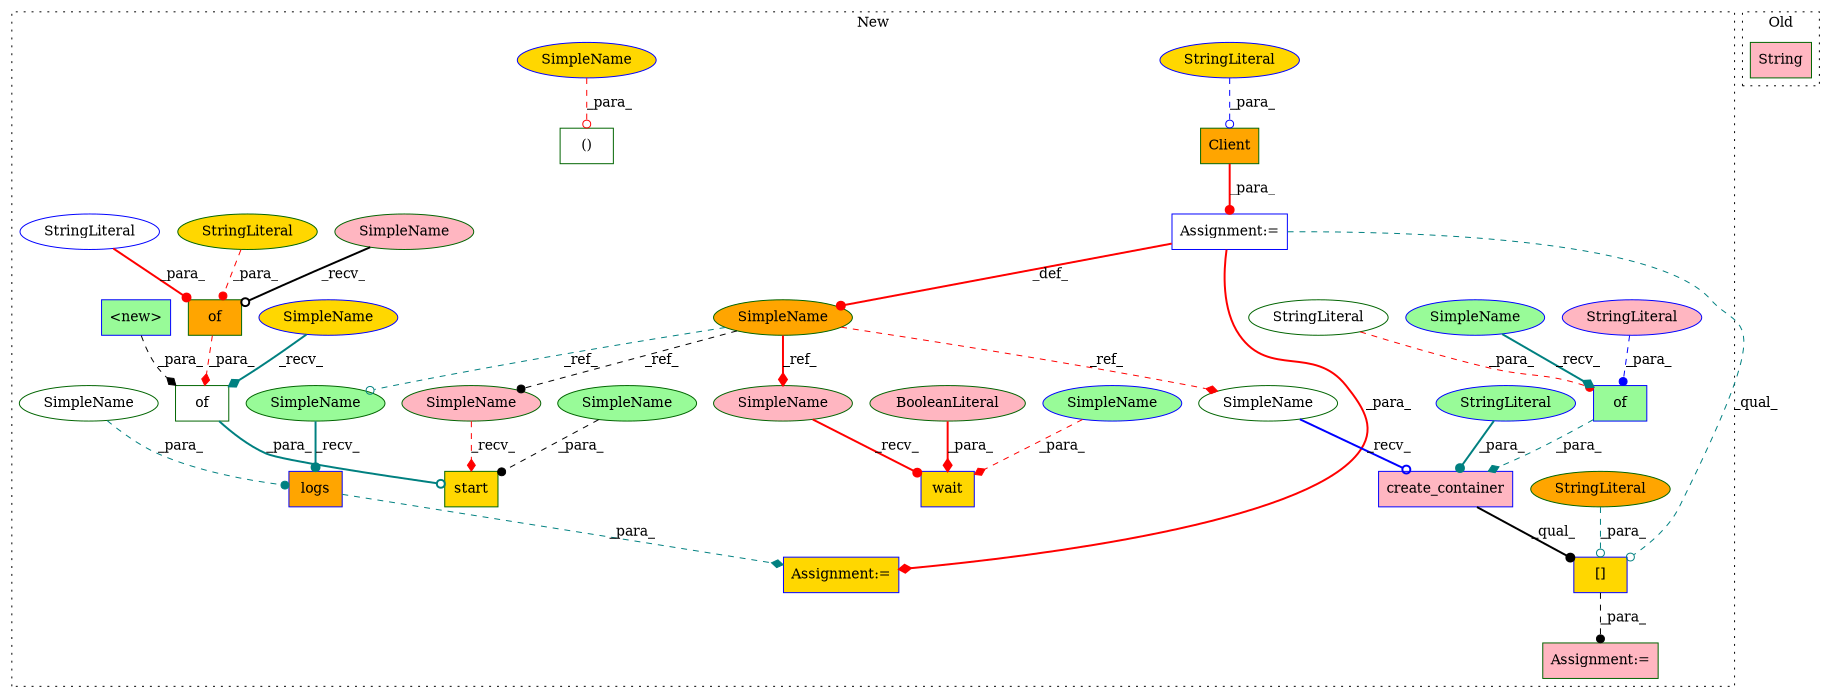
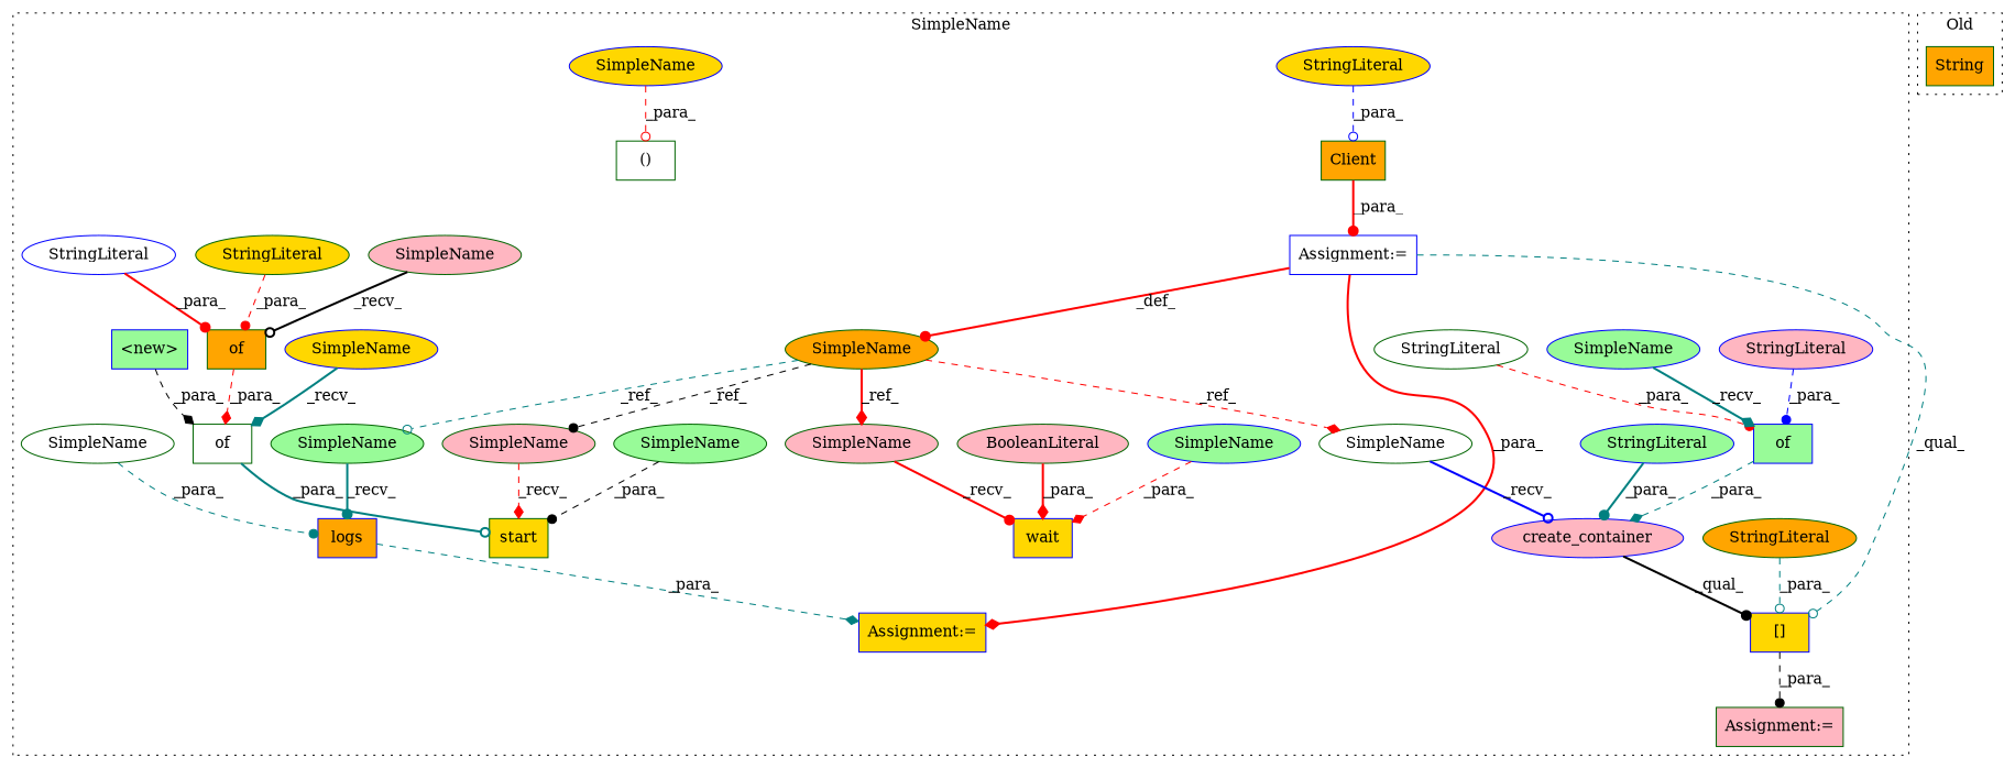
  digraph {
    fontname="DejaVu Serif"
    node [a=42 color=darkgreen fillcolor=gold fontname="DejaVu Serif" l=6 shape=ellipse style=filled]
    edge [arrowhead=dot color=red fontname="DejaVu Serif" style=dashed]
    n1 [a=32 fillcolor=orange l="7,1" label=Client s="3191,3226" shape=box]
-   n2 [a=32 color=blue fillcolor=lightpink l="17,1" label=create_container s="3285,3355" shape=box]
+   n2 [a=32 color=blue fillcolor=lightpink l="17,1" label=create_container s="3285,3355"]
    n3 [a=32 color=blue fillcolor=palegreen l="3,1" label=of s="3324,3354" shape=box]
    n4 [a=32 fillcolor=white l="3,1" label=of s="3395,3492" shape=box]
    n5 [a=14 color=blue fillcolor=palegreen l=19 label="<new>" s=3450 shape=box]
    n6 [a=32 fillcolor=orange l="3,1" label=of s="3425,3448" shape=box]
    n7 [a=2 color=blue l="79,1" label="[]" s="3278,3361" shape=box]
    n8 [a=45 color=blue fillcolor=palegreen l=17 label=StringLiteral s=3302]
    n9 [a=45 fillcolor=orange l=4 label=StringLiteral s=3357]
    n10 [a=45 fillcolor=white l=2 label=StringLiteral s=3352]
    n11 [a=45 label=StringLiteral s=3428]
    n12 [a=45 color=blue l=28 label=StringLiteral s=3198]
    n13 [a=45 color=blue fillcolor=lightpink l=2 label=StringLiteral s=3341]
    n14 [a=45 color=blue fillcolor=white l=13 label=StringLiteral s=3435]
    n15 [a=7 color=blue fillcolor=white l=1 label="Assignment:=" s=3190 shape=box]
    n16 [a=7 fillcolor=lightpink l=2 label="Assignment:=" s=3276 shape=box]
    n17 [a=32 color=blue l="5,1" label=wait s="3509,3521" shape=box]
    n18 [a=32 l="6,1" label=start s="3377,3493" shape=box]
    n19 [a=106 fillcolor=white l=34 label="()" s=3242 shape=box]
    n20 [fillcolor=orange label=SimpleName s=3184]
    n21 [a=32 color=blue fillcolor=orange l="5,1" label=logs s="3584,3601" shape=box]
    n22 [a=9 fillcolor=lightpink l=4 label=BooleanLiteral s=3597]
    n23 [a=7 color=blue l=1 label="Assignment:=" s=3576 shape=box]
    n24 [fillcolor=lightpink l=3 label=SimpleName s=3421]
    n25 [color=blue fillcolor=palegreen l=3 label=SimpleName s=3320]
    n26 [color=blue l=3 label=SimpleName s=3391]
    n27 [fillcolor=palegreen l=7 label=SimpleName s=3383]
    n28 [color=blue fillcolor=palegreen l=7 label=SimpleName s=3514]
    n29 [fillcolor=white l=7 label=SimpleName s=3589]
    n30 [color=blue l=7 label=SimpleName s=3269]
    n31 [fillcolor=palegreen label=SimpleName s=3577]
    n32 [fillcolor=lightpink label=SimpleName s=3370]
    n33 [fillcolor=white label=SimpleName s=3278]
    n34 [fillcolor=lightpink label=SimpleName s=3502]
-   n35 [a=32 fillcolor=lightpink l="7,1" label=String s="3283,3296" shape=box]
+   n35 [a=32 fillcolor=orange l="7,1" label=String s="3283,3296" shape=box]
    subgraph cluster_1 {
-     label=New
+     label=SimpleName
      style=dotted
      n1
      n2
      n3
      n4
      n5
      n6
      n7
      n8
      n9
      n10
      n11
      n12
      n13
      n14
      n15
      n16
      n17
      n18
      n19
      n20
      n21
      n22
      n23
      n24
      n25
      n26
      n27
      n28
      n29
      n30
      n31
      n32
      n33
      n34
    }
    subgraph cluster_2 {
      label=Old
      style=dotted
      n35
    }
    n1 -> n15 [label=_para_ style=bold]
    n2 -> n7 [color=black label=_qual_ style=bold]
    n3 -> n2 [arrowhead=diamond color=teal label=_para_]
    n4 -> n18 [arrowhead=odot color=teal label=_para_ style=bold]
    n5 -> n4 [arrowhead=diamond color=black label=_para_]
    n6 -> n4 [arrowhead=diamond label=_para_]
    n7 -> n16 [color=black label=_para_]
    n8 -> n2 [color=teal label=_para_ style=bold]
    n9 -> n7 [arrowhead=odot color=teal label=_para_]
    n10 -> n3 [label=_para_]
    n11 -> n6 [label=_para_]
    n12 -> n1 [arrowhead=odot color=blue label=_para_]
    n13 -> n3 [color=blue label=_para_]
    n14 -> n6 [label=_para_ style=bold]
    n15 -> n7 [arrowhead=odot color=teal label=_qual_]
    n15 -> n20 [label=_def_ style=bold]
    n15 -> n23 [arrowhead=diamond label=_para_ style=bold]
    n20 -> n31 [arrowhead=odot color=teal label=_ref_]
    n20 -> n32 [color=black label=_ref_]
    n20 -> n33 [arrowhead=diamond label=_ref_]
    n20 -> n34 [arrowhead=diamond label=_ref_ style=bold]
    n21 -> n23 [arrowhead=diamond color=teal label=_para_]
    n22 -> n17 [arrowhead=diamond label=_para_ style=bold]
    n24 -> n6 [arrowhead=odot color=black label=_recv_ style=bold]
    n25 -> n3 [arrowhead=diamond color=teal label=_recv_ style=bold]
    n26 -> n4 [arrowhead=diamond color=teal label=_recv_ style=bold]
    n27 -> n18 [color=black label=_para_]
    n28 -> n17 [arrowhead=diamond label=_para_]
    n29 -> n21 [color=teal label=_para_]
    n30 -> n19 [arrowhead=odot label=_para_]
    n31 -> n21 [color=teal label=_recv_ style=bold]
    n32 -> n18 [arrowhead=diamond label=_recv_]
    n33 -> n2 [arrowhead=odot color=blue label=_recv_ style=bold]
    n34 -> n17 [label=_recv_ style=bold]
  }
